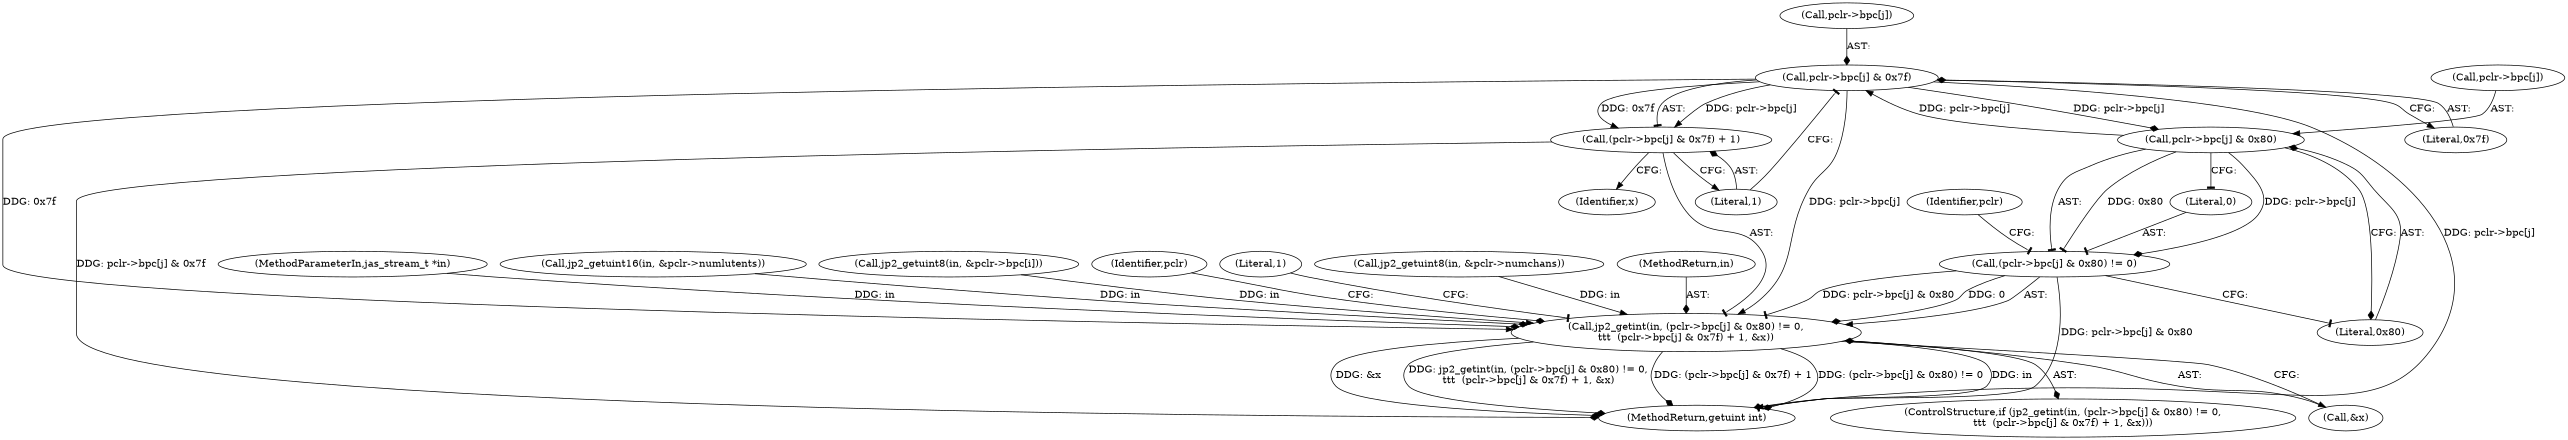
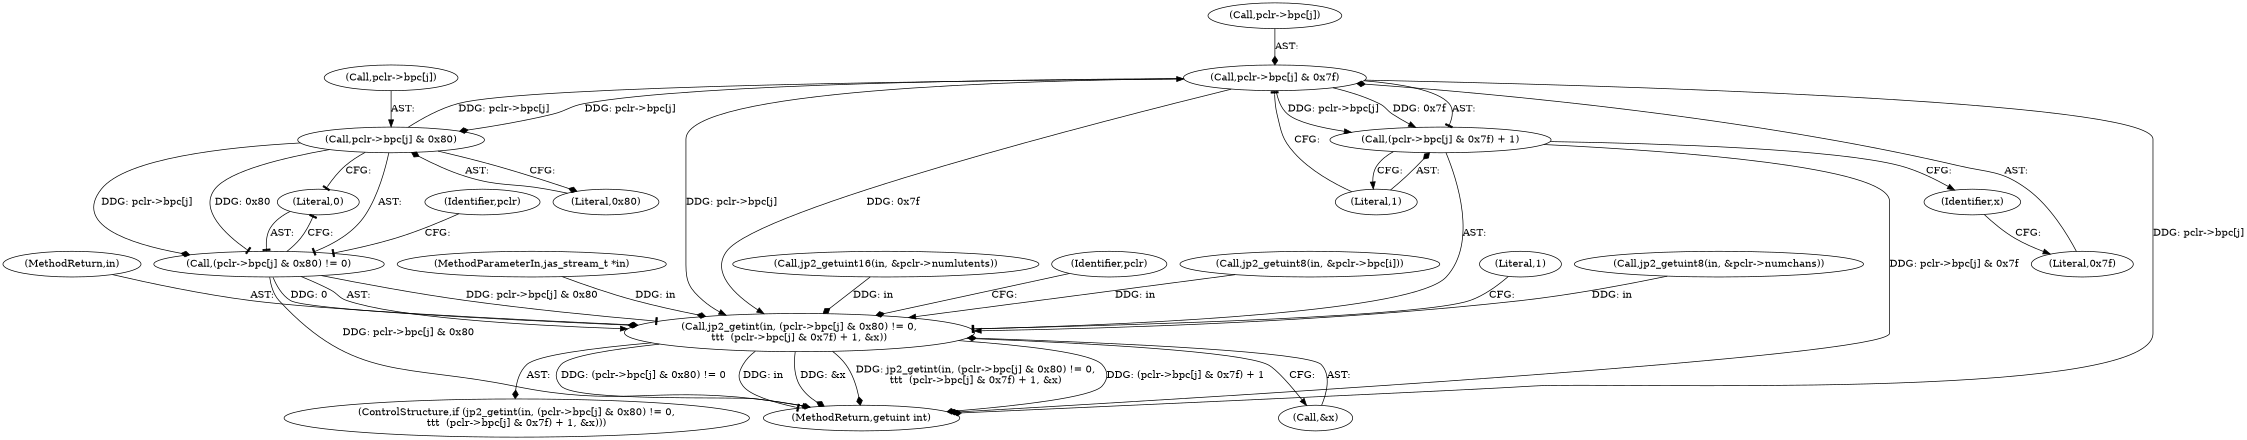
  digraph {
    edge [arrowhead=diamond]
    n1 [label="(Call,pclr->bpc[j] & 0x7f)"]
    n2 [label="(Call,pclr->bpc[j] & 0x80)"]
    n3 [label="(Call,jp2_getint(in, (pclr->bpc[j] & 0x80) != 0,\n\t\t\t  (pclr->bpc[j] & 0x7f) + 1, &x))"]
    n4 [label="(Call,(pclr->bpc[j] & 0x7f) + 1)"]
    n5 [label="(Literal,0x7f)"]
    n6 [label="(MethodReturn,getuint int)"]
    n7 [label="(Call,(pclr->bpc[j] & 0x80) != 0)"]
    n8 [label="(Literal,0x80)"]
    n9 [label="(Literal,0)"]
    n10 [label="(ControlStructure,if (jp2_getint(in, (pclr->bpc[j] & 0x80) != 0,\n\t\t\t  (pclr->bpc[j] & 0x7f) + 1, &x)))"]
    n11 [label="(Call,&x)"]
    n12 [label="(Literal,1)"]
    n13 [label="(Identifier,x)"]
    n14 [label="(Call,pclr->bpc[j])"]
    n15 [label="(MethodParameterIn,jas_stream_t *in)"]
    n16 [label="(Call,jp2_getuint16(in, &pclr->numlutents))"]
    n17 [label="(Call,jp2_getuint8(in, &pclr->bpc[i]))"]
    n18 [label="(Identifier,pclr)"]
    n19 [label="(Call,pclr->bpc[j])"]
    n20 [label="(Identifier,pclr)"]
    n21 [label="(Literal,1)"]
    n22 [label="(Call,jp2_getuint8(in, &pclr->numchans))"]
    n23 [label="(MethodReturn,in)"]
    n1 -> n2 [label="DDG: pclr->bpc[j]"]
    n1 -> n3 [arrowhead=normal label="DDG: pclr->bpc[j]"]
    n1 -> n3 [arrowhead=normal label="DDG: 0x7f"]
    n1 -> n4 [arrowhead=tee label="AST: "]
    n1 -> n4 [arrowhead=normal label="DDG: pclr->bpc[j]"]
    n1 -> n4 [arrowhead=normal label="DDG: 0x7f"]
-   n1 -> n5 [arrowhead=normal label="CFG: "]
+   n13 -> n5 [arrowhead=normal label="CFG: "]
    n1 -> n6 [label="DDG: pclr->bpc[j]"]
    n2 -> n1 [arrowhead=normal label="DDG: pclr->bpc[j]"]
    n2 -> n7 [arrowhead=tee label="AST: "]
    n2 -> n7 [label="DDG: pclr->bpc[j]"]
    n2 -> n7 [arrowhead=tee label="DDG: 0x80"]
    n2 -> n8 [label="CFG: "]
    n2 -> n9 [arrowhead=tee label="CFG: "]
    n3 -> n6 [label="DDG: (pclr->bpc[j] & 0x7f) + 1"]
    n3 -> n6 [label="DDG: (pclr->bpc[j] & 0x80) != 0"]
    n3 -> n6 [arrowhead=tee label="DDG: in"]
    n3 -> n6 [label="DDG: &x"]
    n3 -> n6 [label="DDG: jp2_getint(in, (pclr->bpc[j] & 0x80) != 0,\n\t\t\t  (pclr->bpc[j] & 0x7f) + 1, &x)"]
    n3 -> n10 [label="AST: "]
    n3 -> n11 [arrowhead=normal label="CFG: "]
    n4 -> n3 [arrowhead=tee label="AST: "]
    n4 -> n6 [label="DDG: pclr->bpc[j] & 0x7f"]
    n4 -> n12 [arrowhead=normal label="CFG: "]
    n4 -> n13 [arrowhead=normal label="CFG: "]
    n5 -> n1 [label="AST: "]
    n7 -> n3 [arrowhead=normal label="AST: "]
    n7 -> n3 [arrowhead=tee label="DDG: pclr->bpc[j] & 0x80"]
    n7 -> n3 [label="DDG: 0"]
    n7 -> n6 [arrowhead=normal label="DDG: pclr->bpc[j] & 0x80"]
-   n7 -> n8 [arrowhead=tee label="CFG: "]
+   n7 -> n9 [arrowhead=tee label="CFG: "]
    n8 -> n2 [label="AST: "]
    n9 -> n7 [arrowhead=tee label="AST: "]
    n11 -> n3 [label="AST: "]
    n12 -> n1 [arrowhead=tee label="CFG: "]
    n12 -> n4 [label="AST: "]
    n14 -> n2 [arrowhead=normal label="AST: "]
    n15 -> n3 [label="DDG: in"]
    n16 -> n3 [label="DDG: in"]
    n17 -> n3 [arrowhead=normal label="DDG: in"]
    n18 -> n7 [arrowhead=tee label="CFG: "]
    n19 -> n1 [label="AST: "]
    n20 -> n3 [label="CFG: "]
    n21 -> n3 [arrowhead=tee label="CFG: "]
    n22 -> n3 [arrowhead=normal label="DDG: in"]
    n23 -> n3 [label="AST: "]
  }
